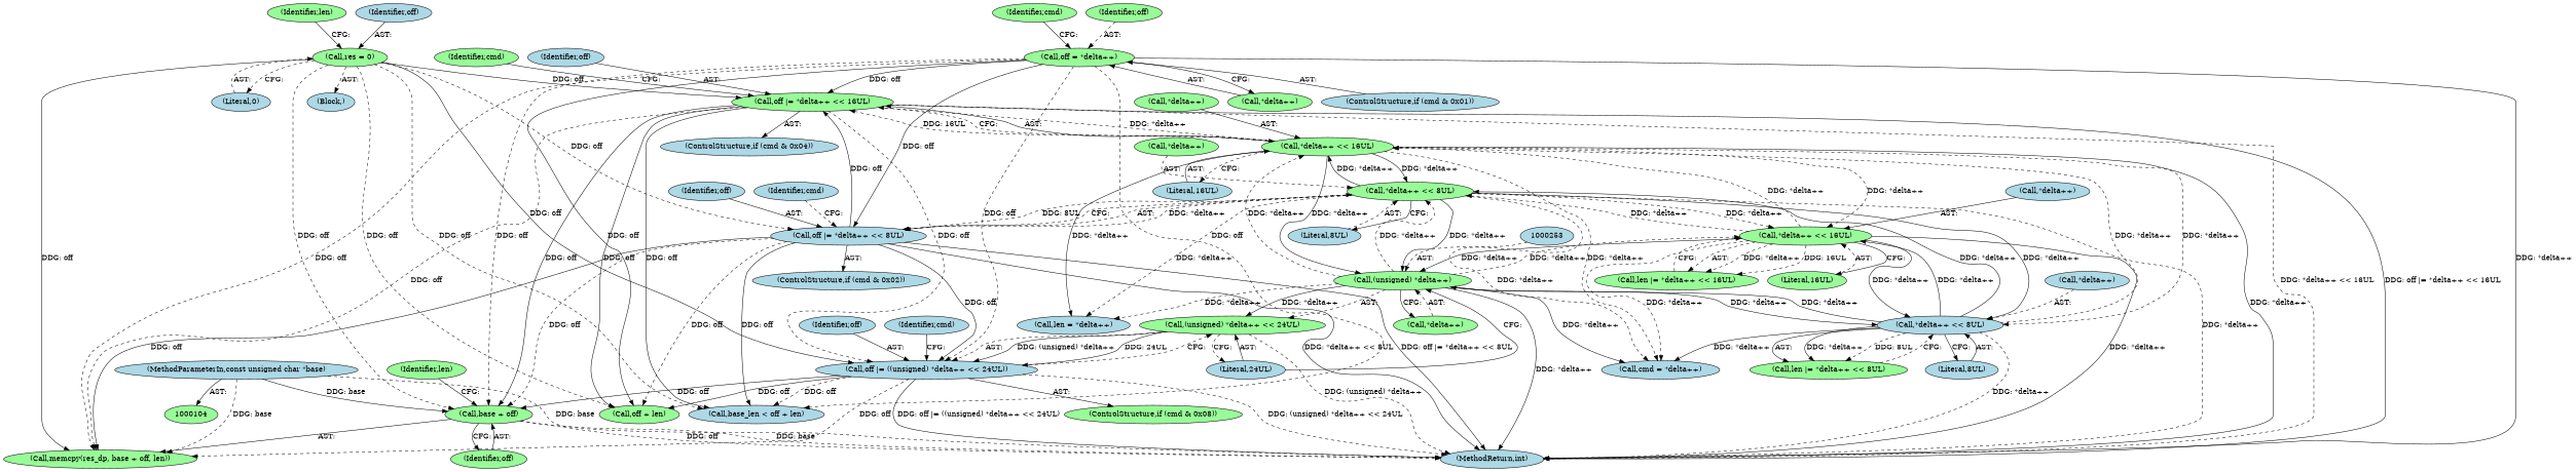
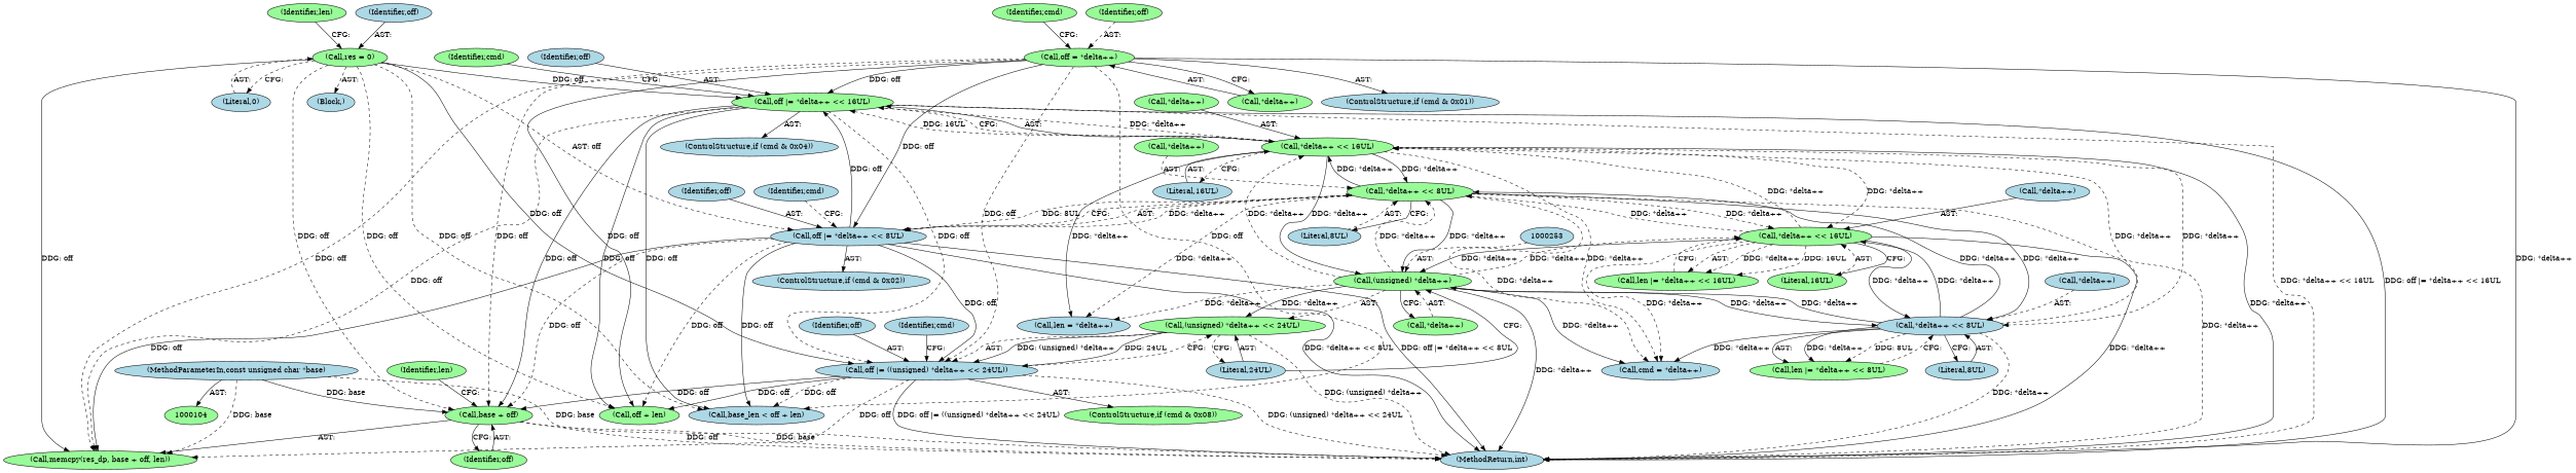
  digraph {
    node [fillcolor=palegreen style=filled]
    edge [style=solid]
    n1 [label="(Call,base + off)"]
    n2 [fillcolor=lightblue label="(MethodReturn,int)"]
    n3 [label="(Call,memcpy(res_dp, base + off, len))"]
    n4 [label="(Identifier,off)"]
    n5 [fillcolor=lightblue label="(MethodParameterIn,const unsigned char *base)"]
    1000104
    n7 [label="(Call,off |= *delta++ << 16UL)"]
    n8 [label="(Call,*delta++ << 16UL)"]
    n9 [fillcolor=lightblue label="(Call,off |= ((unsigned) *delta++ << 24UL))"]
    n10 [fillcolor=lightblue label="(Call,base_len < off + len)"]
    n11 [label="(Call,off + len)"]
    n12 [fillcolor=lightblue label="(ControlStructure,if (cmd & 0x04))"]
    n13 [label="(Call,*delta++ << 8UL)"]
    n14 [label="(Call,*delta++ << 16UL)"]
    n15 [label="(Call,(unsigned) *delta++)"]
    n16 [fillcolor=lightblue label="(Call,*delta++ << 8UL)"]
    n17 [fillcolor=lightblue label="(Call,cmd = *delta++)"]
    n18 [fillcolor=lightblue label="(Call,len = *delta++)"]
    n19 [fillcolor=lightblue label="(Literal,16UL)"]
    n20 [label="(Call,(unsigned) *delta++ << 24UL)"]
    n21 [label="(ControlStructure,if (cmd & 0x08))"]
    n22 [label="(Call,off = *delta++)"]
    n23 [fillcolor=lightblue label="(Call,off |= *delta++ << 8UL)"]
    n24 [label="(Call,*delta++)"]
    n25 [fillcolor=lightblue label="(ControlStructure,if (cmd & 0x01))"]
    n26 [fillcolor=lightblue label="(ControlStructure,if (cmd & 0x02))"]
    n27 [fillcolor=lightblue label="(Literal,8UL)"]
    n28 [label="(Call,res = 0)"]
    n29 [fillcolor=lightblue label="(Block,)"]
    n30 [fillcolor=lightblue label="(Literal,0)"]
    n31 [label="(Call,len |= *delta++ << 16UL)"]
    n32 [label="(Literal,16UL)"]
    n33 [label="(Call,*delta++)"]
    n34 [fillcolor=lightblue label="(Literal,8UL)"]
    n35 [label="(Call,len |= *delta++ << 8UL)"]
    n36 [fillcolor=lightblue label="(Literal,24UL)"]
    n37 [fillcolor=lightblue label="(Call,*delta++)"]
    n38 [fillcolor=lightblue label="(Identifier,off)"]
    n39 [label="(Identifier,cmd)"]
    n40 [label="(Identifier,len)"]
    n41 [label="(Identifier,len)"]
    n42 [label="(Identifier,cmd)"]
    n43 [label="(Identifier,off)"]
    n44 [label="(Call,*delta++)"]
    n45 [fillcolor=lightblue label="(Identifier,off)"]
    n46 [label="(Call,*delta++)"]
    n47 [fillcolor=lightblue label="(Call,*delta++)"]
    n48 [fillcolor=lightblue label="(Identifier,cmd)"]
    n49 [fillcolor=lightblue label="(Identifier,off)"]
    n50 [fillcolor=lightblue label="(Identifier,cmd)"]
    n51 [fillcolor=lightblue label="(Identifier,off)"]
    1000253 [fillcolor=lightblue]
    n1 -> n2 [label="DDG: off" style=dashed]
    n1 -> n2 [label="DDG: base" style=dashed]
    n1 -> n3 [label="AST: "]
    n1 -> n4 [label="CFG: "]
    n4 -> n1 [label="AST: "]
    n5 -> n1 [label="DDG: base"]
    n5 -> n2 [label="DDG: base" style=dashed]
    n5 -> n3 [label="DDG: base" style=dashed]
    n5 -> 1000104 [label="AST: "]
    n7 -> n1 [label="DDG: off"]
    n7 -> n2 [label="DDG: *delta++ << 16UL" style=dashed]
    n7 -> n2 [label="DDG: off |= *delta++ << 16UL"]
    n7 -> n3 [label="DDG: off" style=dashed]
    n7 -> n8 [label="CFG: " style=dashed]
    n7 -> n9 [label="DDG: off" style=dashed]
    n7 -> n10 [label="DDG: off"]
    n7 -> n11 [label="DDG: off"]
    n7 -> n12 [label="AST: "]
    n8 -> n2 [label="DDG: *delta++"]
    n8 -> n7 [label="AST: "]
    n8 -> n7 [label="DDG: *delta++" style=dashed]
    n8 -> n7 [label="DDG: 16UL" style=dashed]
    n8 -> n13 [label="DDG: *delta++"]
    n8 -> n14 [label="DDG: *delta++" style=dashed]
    n8 -> n15 [label="DDG: *delta++"]
    n8 -> n16 [label="DDG: *delta++" style=dashed]
    n8 -> n17 [label="DDG: *delta++" style=dashed]
    n8 -> n18 [label="DDG: *delta++"]
    n8 -> n19 [label="CFG: " style=dashed]
    n9 -> n1 [label="DDG: off"]
    n9 -> n2 [label="DDG: (unsigned) *delta++ << 24UL" style=dashed]
    n9 -> n2 [label="DDG: off |= ((unsigned) *delta++ << 24UL)"]
    n9 -> n3 [label="DDG: off" style=dashed]
    n9 -> n10 [label="DDG: off" style=dashed]
    n9 -> n11 [label="DDG: off"]
    n9 -> n20 [label="CFG: " style=dashed]
    n9 -> n21 [label="AST: "]
    n13 -> n2 [label="DDG: *delta++" style=dashed]
    n13 -> n8 [label="DDG: *delta++"]
    n13 -> n14 [label="DDG: *delta++" style=dashed]
    n13 -> n15 [label="DDG: *delta++"]
    n13 -> n16 [label="DDG: *delta++"]
    n13 -> n17 [label="DDG: *delta++" style=dashed]
    n13 -> n18 [label="DDG: *delta++" style=dashed]
    n13 -> n23 [label="AST: " style=dashed]
    n13 -> n23 [label="DDG: *delta++" style=dashed]
    n13 -> n23 [label="DDG: 8UL" style=dashed]
    n13 -> n27 [label="CFG: "]
    n14 -> n2 [label="DDG: *delta++"]
    n14 -> n8 [label="DDG: *delta++" style=dashed]
    n14 -> n13 [label="DDG: *delta++" style=dashed]
    n14 -> n15 [label="DDG: *delta++"]
    n14 -> n16 [label="DDG: *delta++"]
    n14 -> n17 [label="DDG: *delta++" style=dashed]
    n14 -> n31 [label="AST: " style=dashed]
    n14 -> n31 [label="DDG: *delta++" style=dashed]
    n14 -> n31 [label="DDG: 16UL" style=dashed]
    n14 -> n32 [label="CFG: "]
    n15 -> n2 [label="DDG: *delta++"]
    n15 -> n8 [label="DDG: *delta++" style=dashed]
    n15 -> n13 [label="DDG: *delta++" style=dashed]
    n15 -> n14 [label="DDG: *delta++" style=dashed]
    n15 -> n16 [label="DDG: *delta++"]
    n15 -> n17 [label="DDG: *delta++"]
    n15 -> n18 [label="DDG: *delta++" style=dashed]
    n15 -> n20 [label="AST: " style=dashed]
    n15 -> n20 [label="DDG: *delta++"]
    n15 -> n33 [label="CFG: "]
    n16 -> n2 [label="DDG: *delta++" style=dashed]
    n16 -> n8 [label="DDG: *delta++" style=dashed]
    n16 -> n13 [label="DDG: *delta++"]
    n16 -> n14 [label="DDG: *delta++"]
    n16 -> n15 [label="DDG: *delta++"]
    n16 -> n17 [label="DDG: *delta++"]
    n16 -> n34 [label="CFG: "]
    n16 -> n35 [label="AST: "]
    n16 -> n35 [label="DDG: *delta++"]
    n16 -> n35 [label="DDG: 8UL" style=dashed]
    n19 -> n8 [label="AST: "]
    n20 -> n2 [label="DDG: (unsigned) *delta++" style=dashed]
    n20 -> n9 [label="AST: " style=dashed]
    n20 -> n9 [label="DDG: (unsigned) *delta++"]
    n20 -> n9 [label="DDG: 24UL"]
    n20 -> n36 [label="CFG: " style=dashed]
    n22 -> n1 [label="DDG: off" style=dashed]
    n22 -> n2 [label="DDG: *delta++"]
    n22 -> n3 [label="DDG: off" style=dashed]
    n22 -> n7 [label="DDG: off"]
    n22 -> n9 [label="DDG: off" style=dashed]
    n22 -> n10 [label="DDG: off" style=dashed]
    n22 -> n11 [label="DDG: off"]
    n22 -> n23 [label="DDG: off"]
    n22 -> n24 [label="CFG: "]
-   n25 -> n22 [label="AST: "]
+   n22 -> n25 [label="AST: "]
    n23 -> n1 [label="DDG: off" style=dashed]
    n23 -> n2 [label="DDG: off |= *delta++ << 8UL"]
    n23 -> n2 [label="DDG: *delta++ << 8UL"]
    n23 -> n3 [label="DDG: off"]
    n23 -> n7 [label="DDG: off"]
    n23 -> n9 [label="DDG: off"]
    n23 -> n10 [label="DDG: off"]
    n23 -> n11 [label="DDG: off" style=dashed]
    n23 -> n13 [label="CFG: " style=dashed]
    n23 -> n26 [label="AST: "]
    n24 -> n22 [label="AST: "]
    n27 -> n13 [label="AST: " style=dashed]
    n28 -> n1 [label="DDG: off" style=dashed]
    n28 -> n3 [label="DDG: off"]
    n28 -> n7 [label="DDG: off"]
    n28 -> n9 [label="DDG: off"]
    n28 -> n10 [label="DDG: off" style=dashed]
    n28 -> n11 [label="DDG: off" style=dashed]
-   n28 -> n23 [label="DDG: off" style=dashed]
+   n28 -> n23 [label="AST: off" style=dashed]
    n28 -> n29 [label="AST: " style=dashed]
    n28 -> n30 [label="CFG: " style=dashed]
    n30 -> n28 [label="AST: " style=dashed]
    n31 -> n14 [label="CFG: " style=dashed]
    n32 -> n14 [label="AST: " style=dashed]
    n33 -> n15 [label="AST: " style=dashed]
    n34 -> n16 [label="AST: "]
    n35 -> n16 [label="CFG: " style=dashed]
    n36 -> n15 [label="CFG: "]
    n36 -> n20 [label="AST: "]
    n37 -> n14 [label="AST: "]
    n38 -> n9 [label="AST: "]
    n39 -> n7 [label="CFG: "]
    n40 -> n1 [label="CFG: "]
    n41 -> n28 [label="CFG: "]
    n42 -> n22 [label="CFG: "]
    n43 -> n22 [label="AST: " style=dashed]
    n44 -> n13 [label="AST: " style=dashed]
    n45 -> n23 [label="AST: "]
    n46 -> n8 [label="AST: "]
    n47 -> n16 [label="AST: " style=dashed]
    n48 -> n9 [label="CFG: "]
    n49 -> n28 [label="AST: "]
    n50 -> n23 [label="CFG: " style=dashed]
    n51 -> n7 [label="AST: "]
    1000253 -> n15 [label="AST: " style=dashed]
  }
